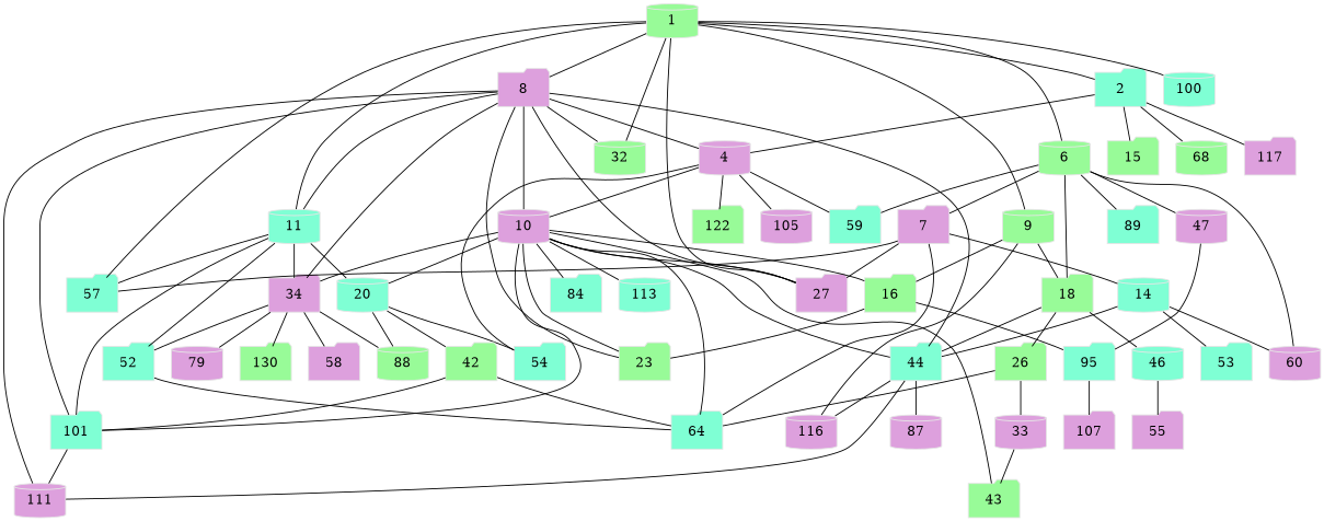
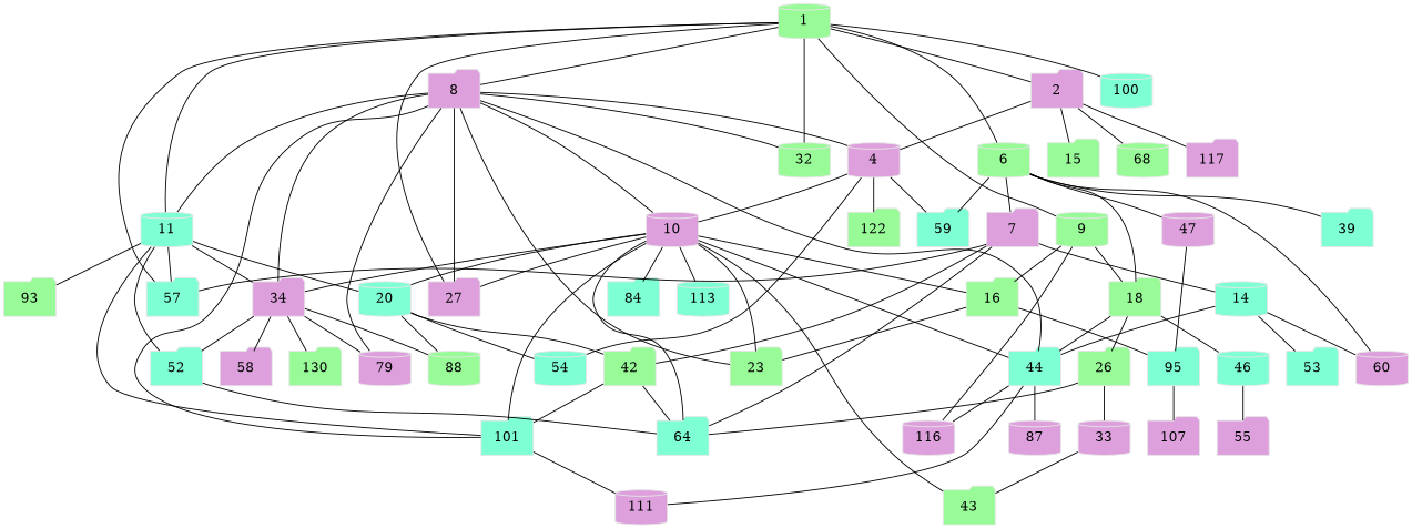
  graph {
    node [color=gray90 fillcolor=aquamarine shape=folder style=filled]
    1 [fillcolor=palegreen shape=cylinder]
-   2
+   2 [fillcolor=plum]
    n3 [fillcolor=plum label=8 super="+5+24"]
    6 [fillcolor=palegreen shape=cylinder super="+108"]
    9 [fillcolor=palegreen shape=cylinder super="+38"]
    11 [shape=cylinder super="+12+35"]
    27 [fillcolor=plum super="+102"]
    32 [fillcolor=palegreen shape=cylinder]
    57 [super="+123+69"]
    100 [shape=cylinder]
    4 [fillcolor=plum shape=cylinder super="+8"]
    15 [fillcolor=palegreen super="+25"]
    68 [fillcolor=palegreen shape=cylinder]
    117 [fillcolor=plum]
    10 [fillcolor=plum shape=cylinder super="+29+51+70+17+40"]
    23 [fillcolor=palegreen super="+76"]
    34 [fillcolor=plum super="+41+90"]
    44 [super="+50+78+49"]
    101 [super="+121"]
    111 [fillcolor=plum shape=cylinder]
    59 [super="+110"]
    7 [fillcolor=plum]
    18 [fillcolor=palegreen super="+81+22"]
-   39 [super="+73" label=89]
+   39 [super="+73"]
    47 [fillcolor=plum shape=cylinder super="+94+66"]
    60 [fillcolor=plum shape=cylinder super="+77"]
    16 [fillcolor=palegreen]
    116 [fillcolor=plum shape=cylinder]
    20 [shape=cylinder super="+89+45+31"]
    52 [super="+96"]
-   54
-   105 [fillcolor=plum shape=cylinder]
+   93 [fillcolor=palegreen]
+   54 [shape=cylinder]
    122 [fillcolor=palegreen]
    64 [super="+109+118+65"]
    43 [fillcolor=palegreen]
    84
    113 [shape=cylinder]
    88 [fillcolor=palegreen shape=cylinder]
    58 [fillcolor=plum super="+119+63"]
    79 [fillcolor=plum shape=cylinder]
    130 [fillcolor=palegreen]
    87 [fillcolor=plum shape=cylinder]
    14 [shape=cylinder super="+67+28"]
    42 [fillcolor=palegreen super="+75"]
    26 [fillcolor=palegreen]
    46 [shape=cylinder super="+97"]
    95
    53
    107 [fillcolor=plum]
    33 [fillcolor=plum shape=cylinder]
    55 [fillcolor=plum]
    1 -- 2
    1 -- n3
    1 -- 6
    1 -- 9
    1 -- 11
    1 -- 27
    1 -- 32
    1 -- 57
    1 -- 100
    2 -- 4
    2 -- 15
    2 -- 68
    2 -- 117
    n3 -- 11
    n3 -- 27 [weight=2]
    n3 -- 32
    n3 -- 4
    n3 -- 10
    n3 -- 23
    n3 -- 34
    n3 -- 44
    n3 -- 101
-   n3 -- 111 [weight=2]
+   n3 -- 79 [weight=2]
    6 -- 59
    6 -- 7
    6 -- 18
    6 -- 39
    6 -- 47
    6 -- 60
    9 -- 18
    9 -- 16
    9 -- 116
    11 -- 57
    11 -- 34
    11 -- 101
    11 -- 20
    11 -- 52
+   11 -- 93
    4 -- 10 [weight=2]
    4 -- 59
    4 -- 54
-   4 -- 105
    4 -- 122
    10 -- 27
    10 -- 23
    10 -- 34
    10 -- 44
    10 -- 101
    10 -- 16
    10 -- 20
    10 -- 64
    10 -- 43
    10 -- 84
    10 -- 113
    34 -- 52
    34 -- 88
    34 -- 58
    34 -- 79
    34 -- 130
    44 -- 111
    44 -- 116
    44 -- 87
    101 -- 111
    7 -- 57
    7 -- 64
    7 -- 14
-   7 -- 27
+   7 -- 42
    18 -- 44
    18 -- 26
    18 -- 46
    47 -- 95
    16 -- 23
    16 -- 95
    20 -- 54
    20 -- 88
    20 -- 42
    52 -- 64
    14 -- 44
    14 -- 60
    14 -- 53
    42 -- 101
    42 -- 64
    26 -- 64
    26 -- 33
    46 -- 55
    95 -- 107
    33 -- 43
  }
